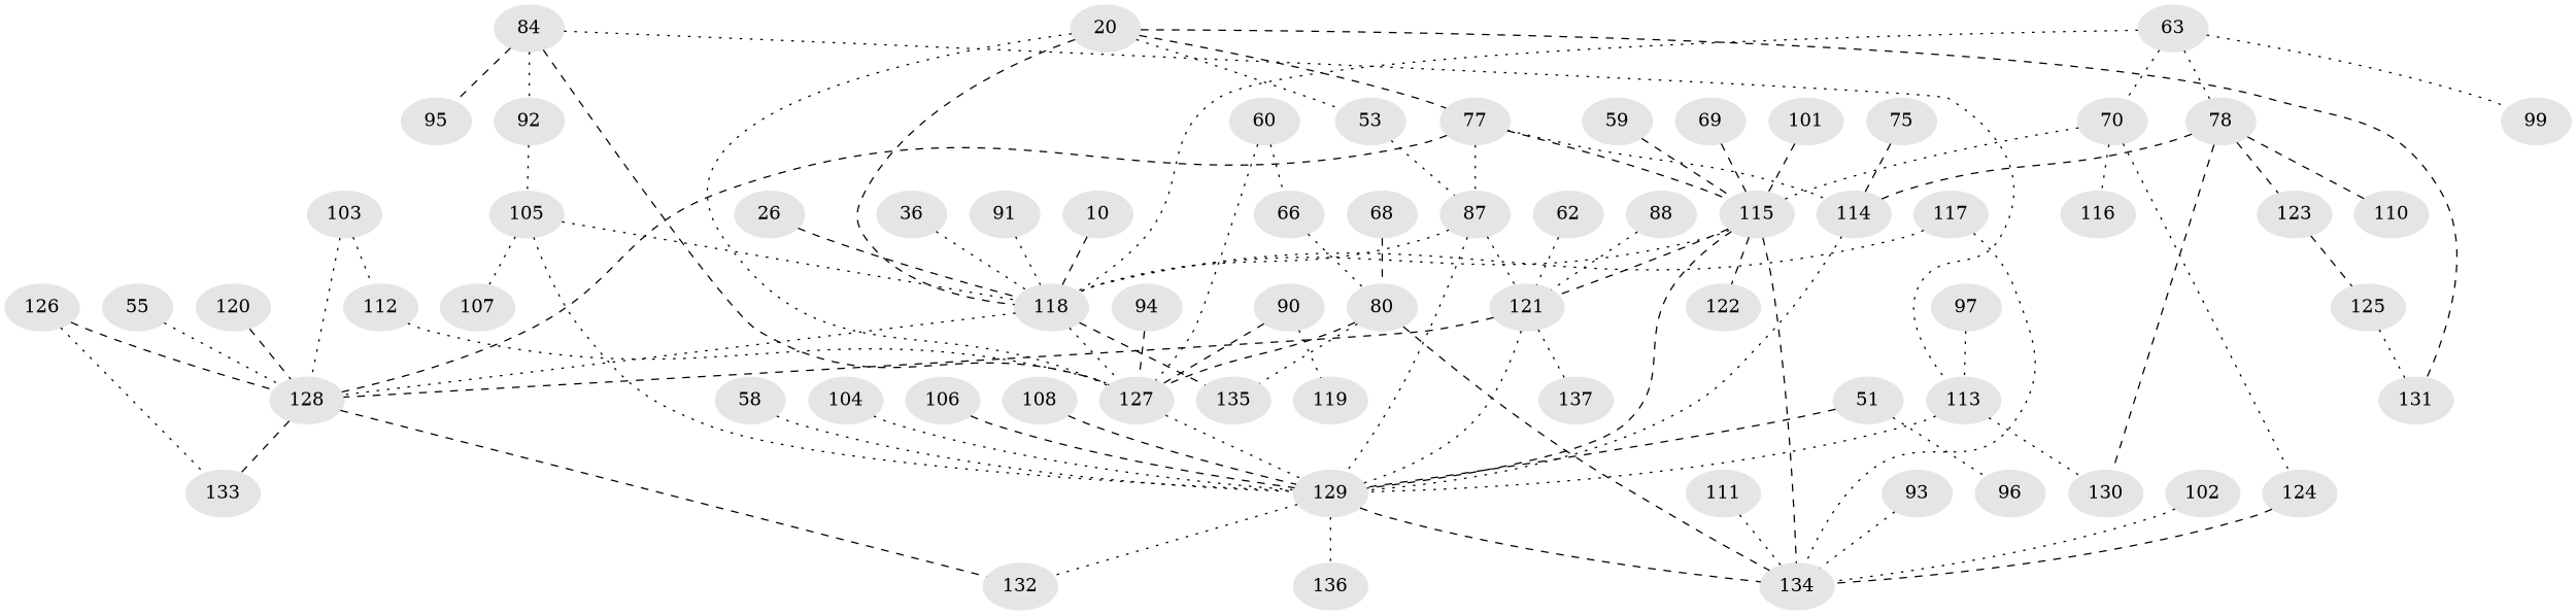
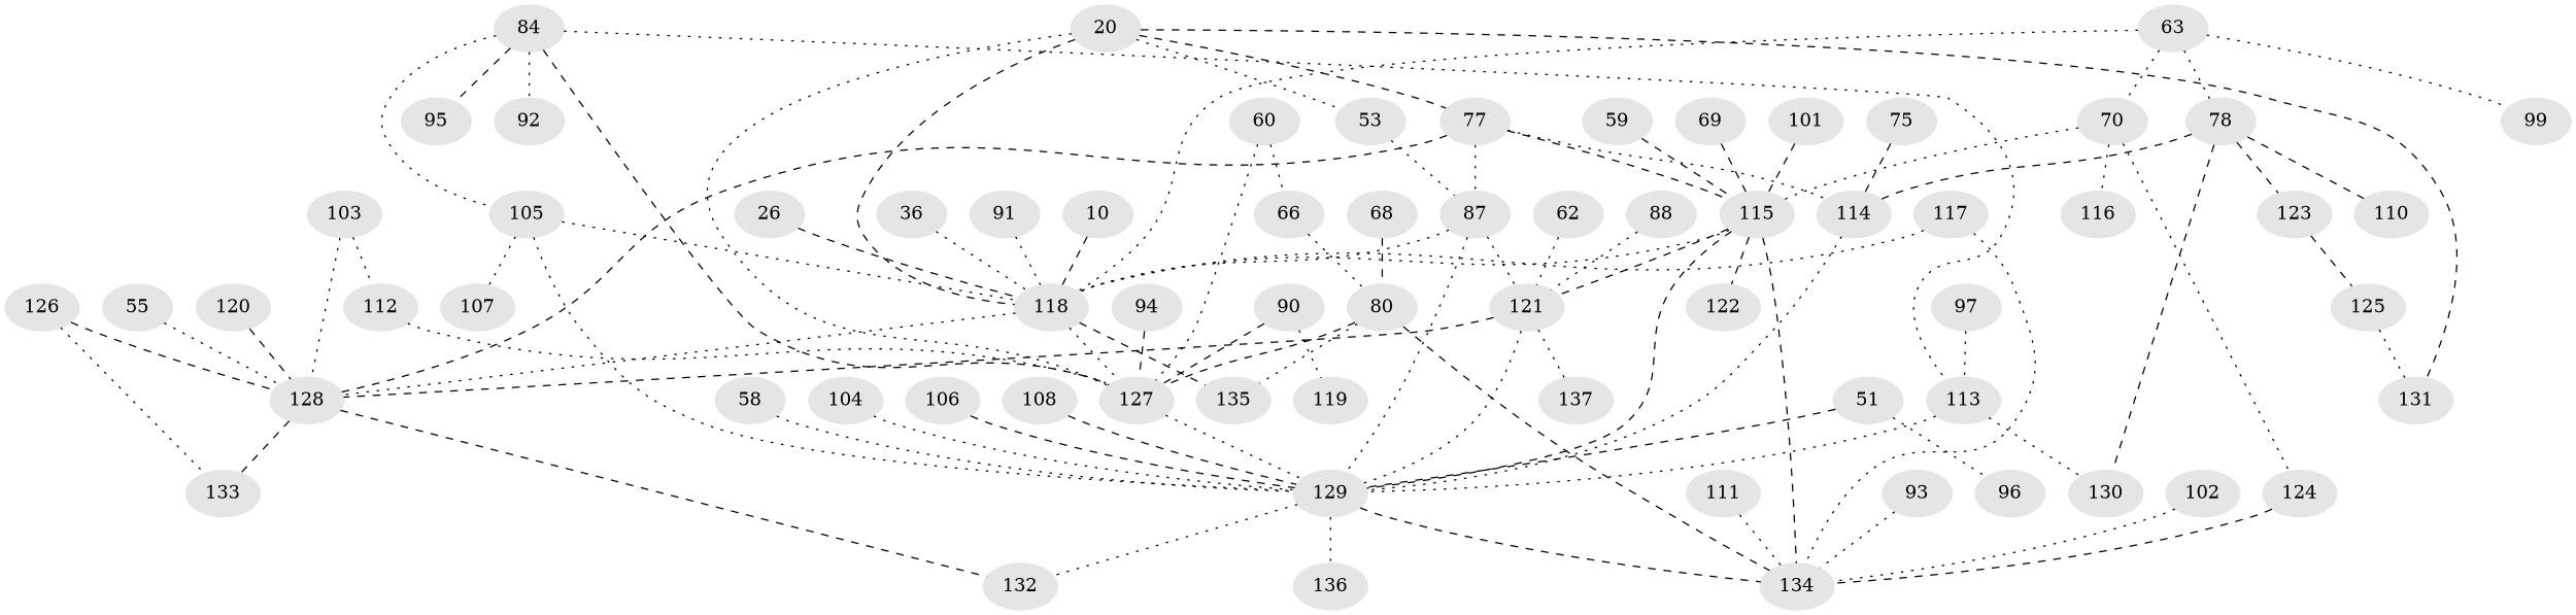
  graph {
    node [color=gray90 style=filled]
    edge [style=dotted]
    118 [super="+46+29+81+21"]
    127 [super="+2+37"]
    128 [super="+28+65+39+43"]
    135
    n5 [label=10]
    20 [super="+9"]
    53 [super="+25"]
    77 [super="+72"]
    131
    87 [super="+31+23"]
    115 [super="+24+76+32+86+89"]
    114 [super="+67"]
    129 [super="+5+7+27+98"]
    26
    36
    51
    96
    134 [super="+50+83"]
    132
    136
    121 [super="+33+41+100+54"]
    133
    55
    58
    122
    59
    60 [super="+14+40"]
    66
    80 [super="+42+52"]
    137
    62
    63
    70
    78 [super="+71"]
    99
    116
    124
    110
    123 [super="+109"]
    130
    68
    69
    75
    125
    84 [super="+35+48+49"]
    92
    95
    105 [super="+79+85"]
    113 [super="+57+61"]
    107
    88
    90
    119
    91
    93
    94
    97
    101
    102
    103
    112
    104
    106
    108 [super="+18"]
    111
    117
    120
    126
    118 -- 127 [weight=4]
    118 -- 128
    118 -- 135 [style=dashed]
    127 -- 129 [weight=3]
    128 -- 132 [style=dashed]
    128 -- 133 [style=dashed]
    n5 -- 118 [style=dashed]
    20 -- 118 [style=dashed]
    20 -- 127 [weight=2]
    20 -- 53
    20 -- 77 [style=dashed]
    20 -- 131 [style=dashed]
    53 -- 87
    77 -- 128 [style=dashed]
    77 -- 87
    77 -- 115 [style=dashed]
    77 -- 114
    87 -- 118 [weight=4]
    87 -- 129 [weight=2]
    87 -- 121 [weight=3]
    115 -- 118 [weight=2]
    115 -- 129 [style=dashed]
    115 -- 134 [style=dashed]
    115 -- 121 [style=dashed]
    115 -- 122 [style=dashed]
    114 -- 129
    129 -- 134 [style=dashed weight=2]
    129 -- 132
    129 -- 136
    26 -- 118 [style=dashed]
    36 -- 118
    51 -- 129 [style=dashed]
    51 -- 96
    121 -- 128 [style=dashed]
    121 -- 129
    121 -- 137
    55 -- 128
    58 -- 129
    59 -- 115 [style=dashed]
    60 -- 127
    60 -- 66
    66 -- 80
    80 -- 127 [style=dashed]
    80 -- 135
    80 -- 134 [style=dashed]
    62 -- 121
    63 -- 118
    63 -- 70
    63 -- 78
    63 -- 99
    70 -- 115
    70 -- 116
    70 -- 124
    78 -- 114 [style=dashed]
    78 -- 110 [style=dashed]
    78 -- 123 [style=dashed]
    78 -- 130 [style=dashed]
    124 -- 134 [style=dashed]
    123 -- 125 [style=dashed]
    68 -- 80 [style=dashed]
    69 -- 115 [style=dashed]
    75 -- 114 [style=dashed]
    125 -- 131
    84 -- 127 [style=dashed]
    84 -- 92
    84 -- 95 [style=dashed]
-   92 -- 105
+   84 -- 105
    84 -- 113
    105 -- 118
    105 -- 129
    105 -- 107
    113 -- 129 [weight=3]
    113 -- 130
    88 -- 121
    90 -- 127 [style=dashed]
    90 -- 119
    91 -- 118
    93 -- 134
    94 -- 127 [style=dashed]
    97 -- 113
    101 -- 115 [style=dashed]
    102 -- 134
    103 -- 128
    103 -- 112
    112 -- 127
    104 -- 129
    106 -- 129 [style=dashed]
    108 -- 129 [style=dashed]
    111 -- 134
    117 -- 118
    117 -- 134
    120 -- 128 [style=dashed]
    126 -- 128 [style=dashed]
    126 -- 133
  }
